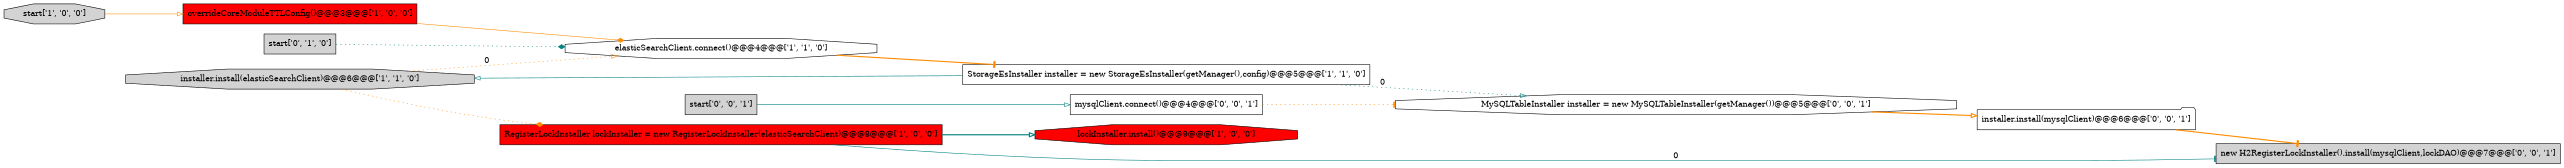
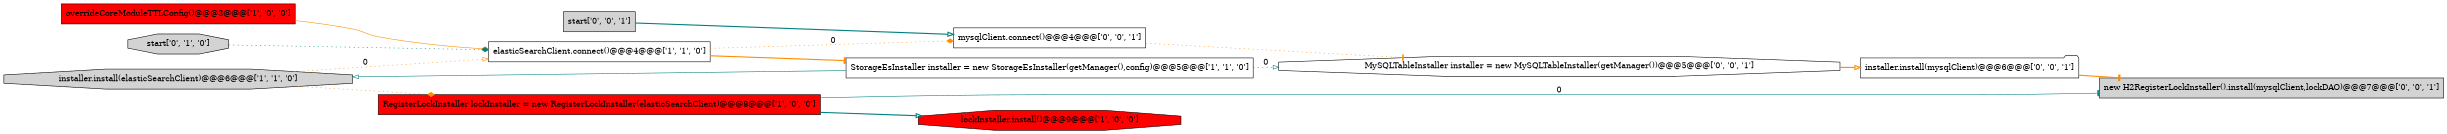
  digraph {
    rankdir=LR
    node [fillcolor=lightgray shape=box style=filled]
    edge [arrowhead=onormal color=darkorange style=dotted]
    n1 [label="start['0', '0', '1']"]
    n2 [fillcolor=white label="mysqlClient.connect()@@@4@@@['0', '0', '1']"]
    n3 [fillcolor=white label="MySQLTableInstaller installer = new MySQLTableInstaller(getManager())@@@5@@@['0', '0', '1']" shape=octagon]
    n4 [fillcolor=white label="installer.install(mysqlClient)@@@6@@@['0', '0', '1']" shape=folder]
    n5 [fillcolor=red label="RegisterLockInstaller lockInstaller = new RegisterLockInstaller(elasticSearchClient)@@@8@@@['1', '0', '0']"]
    n6 [fillcolor=red label="lockInstaller.install()@@@9@@@['1', '0', '0']" shape=octagon]
    n7 [label="new H2RegisterLockInstaller().install(mysqlClient,lockDAO)@@@7@@@['0', '0', '1']"]
-   n8 [label="start['1', '0', '0']" shape=octagon]
    n9 [fillcolor=red label="overrideCoreModuleTTLConfig()@@@3@@@['1', '0', '0']"]
-   n10 [fillcolor=white label="elasticSearchClient.connect()@@@4@@@['1', '1', '0']" shape=octagon]
+   n10 [fillcolor=white label="elasticSearchClient.connect()@@@4@@@['1', '1', '0']"]
    n11 [label="installer.install(elasticSearchClient)@@@6@@@['1', '1', '0']" shape=octagon]
    n12 [fillcolor=white label="StorageEsInstaller installer = new StorageEsInstaller(getManager(),config)@@@5@@@['1', '1', '0']"]
-   n13 [label="start['0', '1', '0']"]
-   n1 -> n2 [color=teal style=solid]
+   n13 [label="start['0', '1', '0']" shape=octagon]
+   n1 -> n2 [color=teal style=bold]
    n2 -> n3 [arrowhead=tee]
    n3 -> n4 [style=bold]
    n4 -> n7 [arrowhead=tee style=bold]
    n5 -> n6 [color=teal style=bold]
    n5 -> n7 [arrowhead=tee color=teal label=0 style=solid]
-   n8 -> n9 [style=solid]
    n9 -> n10 [arrowhead=diamond style=solid]
+   n10 -> n2 [arrowhead=diamond label=0]
    n10 -> n12 [arrowhead=tee style=bold]
    n11 -> n5 [arrowhead=diamond]
    n11 -> n10 [label=0]
    n12 -> n3 [color=teal label=0]
    n12 -> n11 [color=teal style=solid]
    n13 -> n10 [arrowhead=diamond color=teal]
  }
